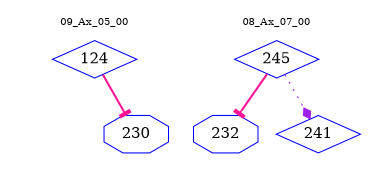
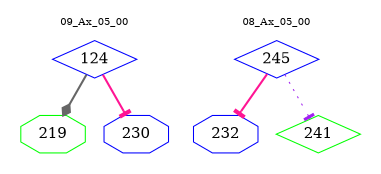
  digraph {
    node [color=blue shape=diamond]
    edge [arrowhead=diamond color=deeppink style=bold]
    n1 [label=124]
+   n2 [color=green label=219 shape=octagon]
    n3 [label=230 shape=octagon]
    n4 [label=245]
    n5 [label=232 shape=octagon]
-   n6 [label=241]
+   n6 [color=green label=241]
    subgraph cluster_1 {
      color=white
      fontsize=10
      label="09_Ax_05_00"
      n1
+     n2
      n3
    }
    subgraph cluster_2 {
      color=white
      fontsize=10
-     label="08_Ax_07_00"
+     label="08_Ax_05_00"
      n4
      n5
      n6
    }
+   n1 -> n2 [color=gray40]
    n1 -> n3 [arrowhead=tee]
    n4 -> n5 [arrowhead=tee]
-   n4 -> n6 [color=purple style=dotted]
+   n4 -> n6 [arrowhead=tee color=purple style=dotted]
  }
